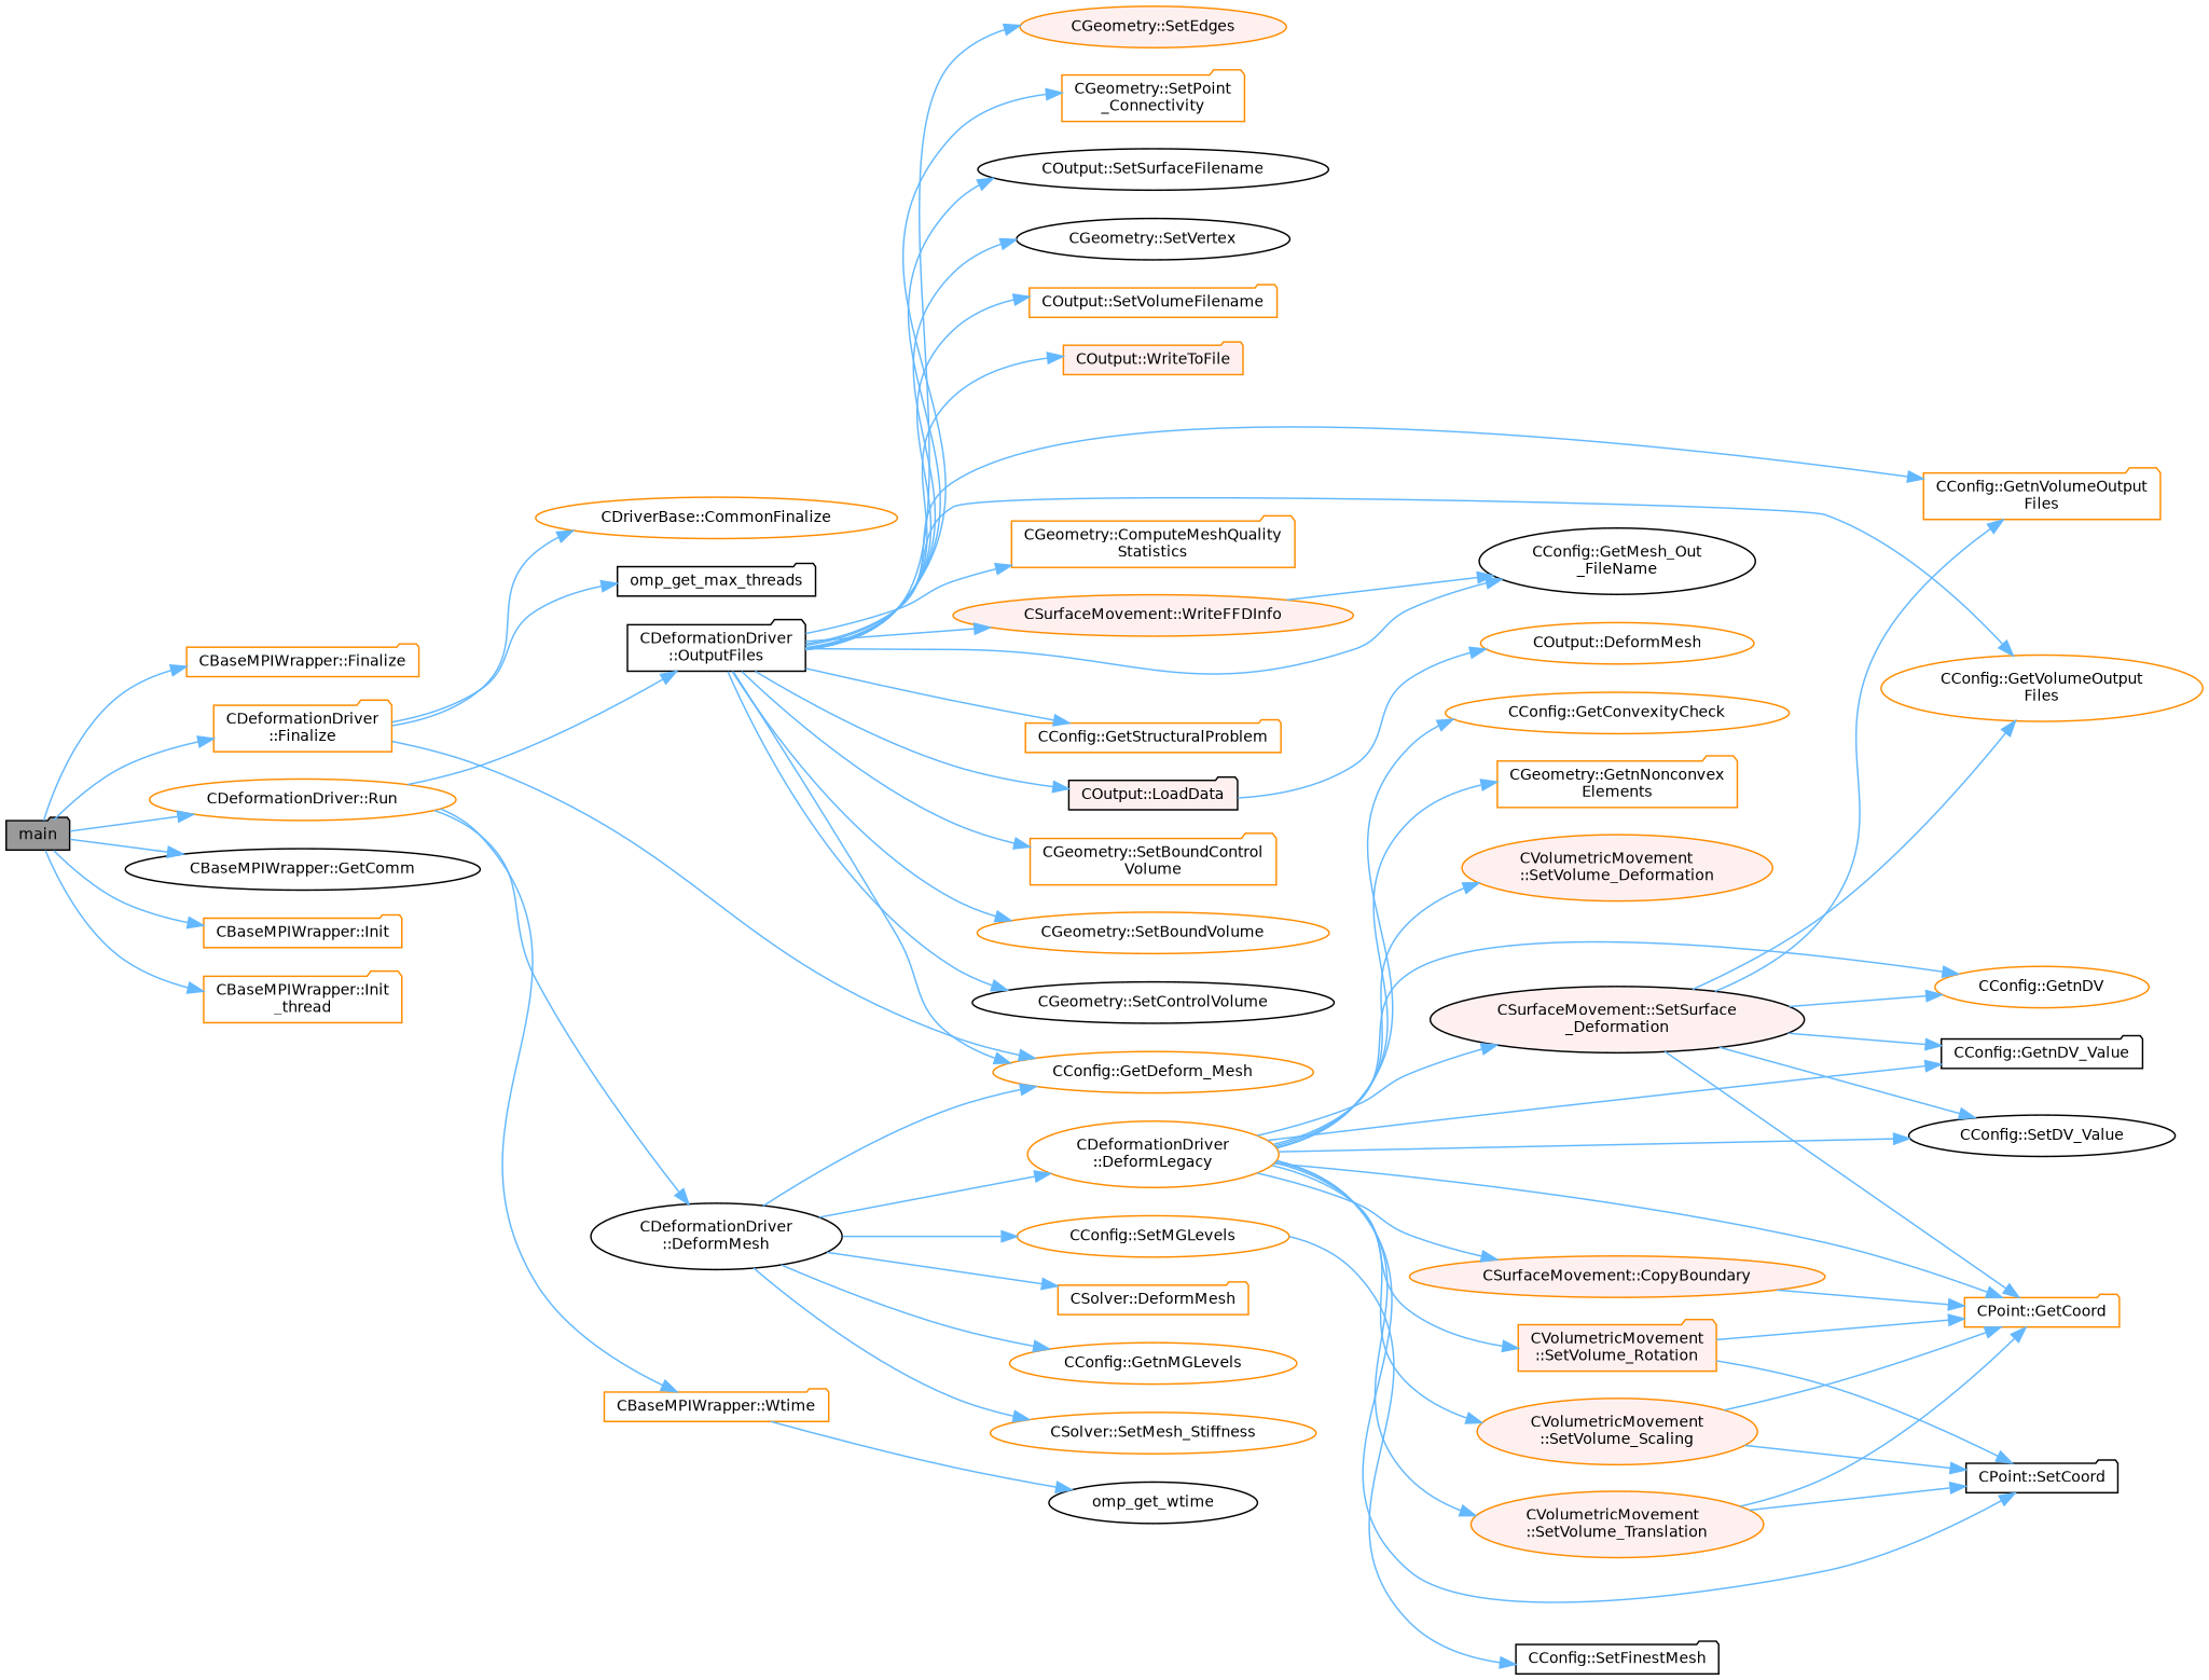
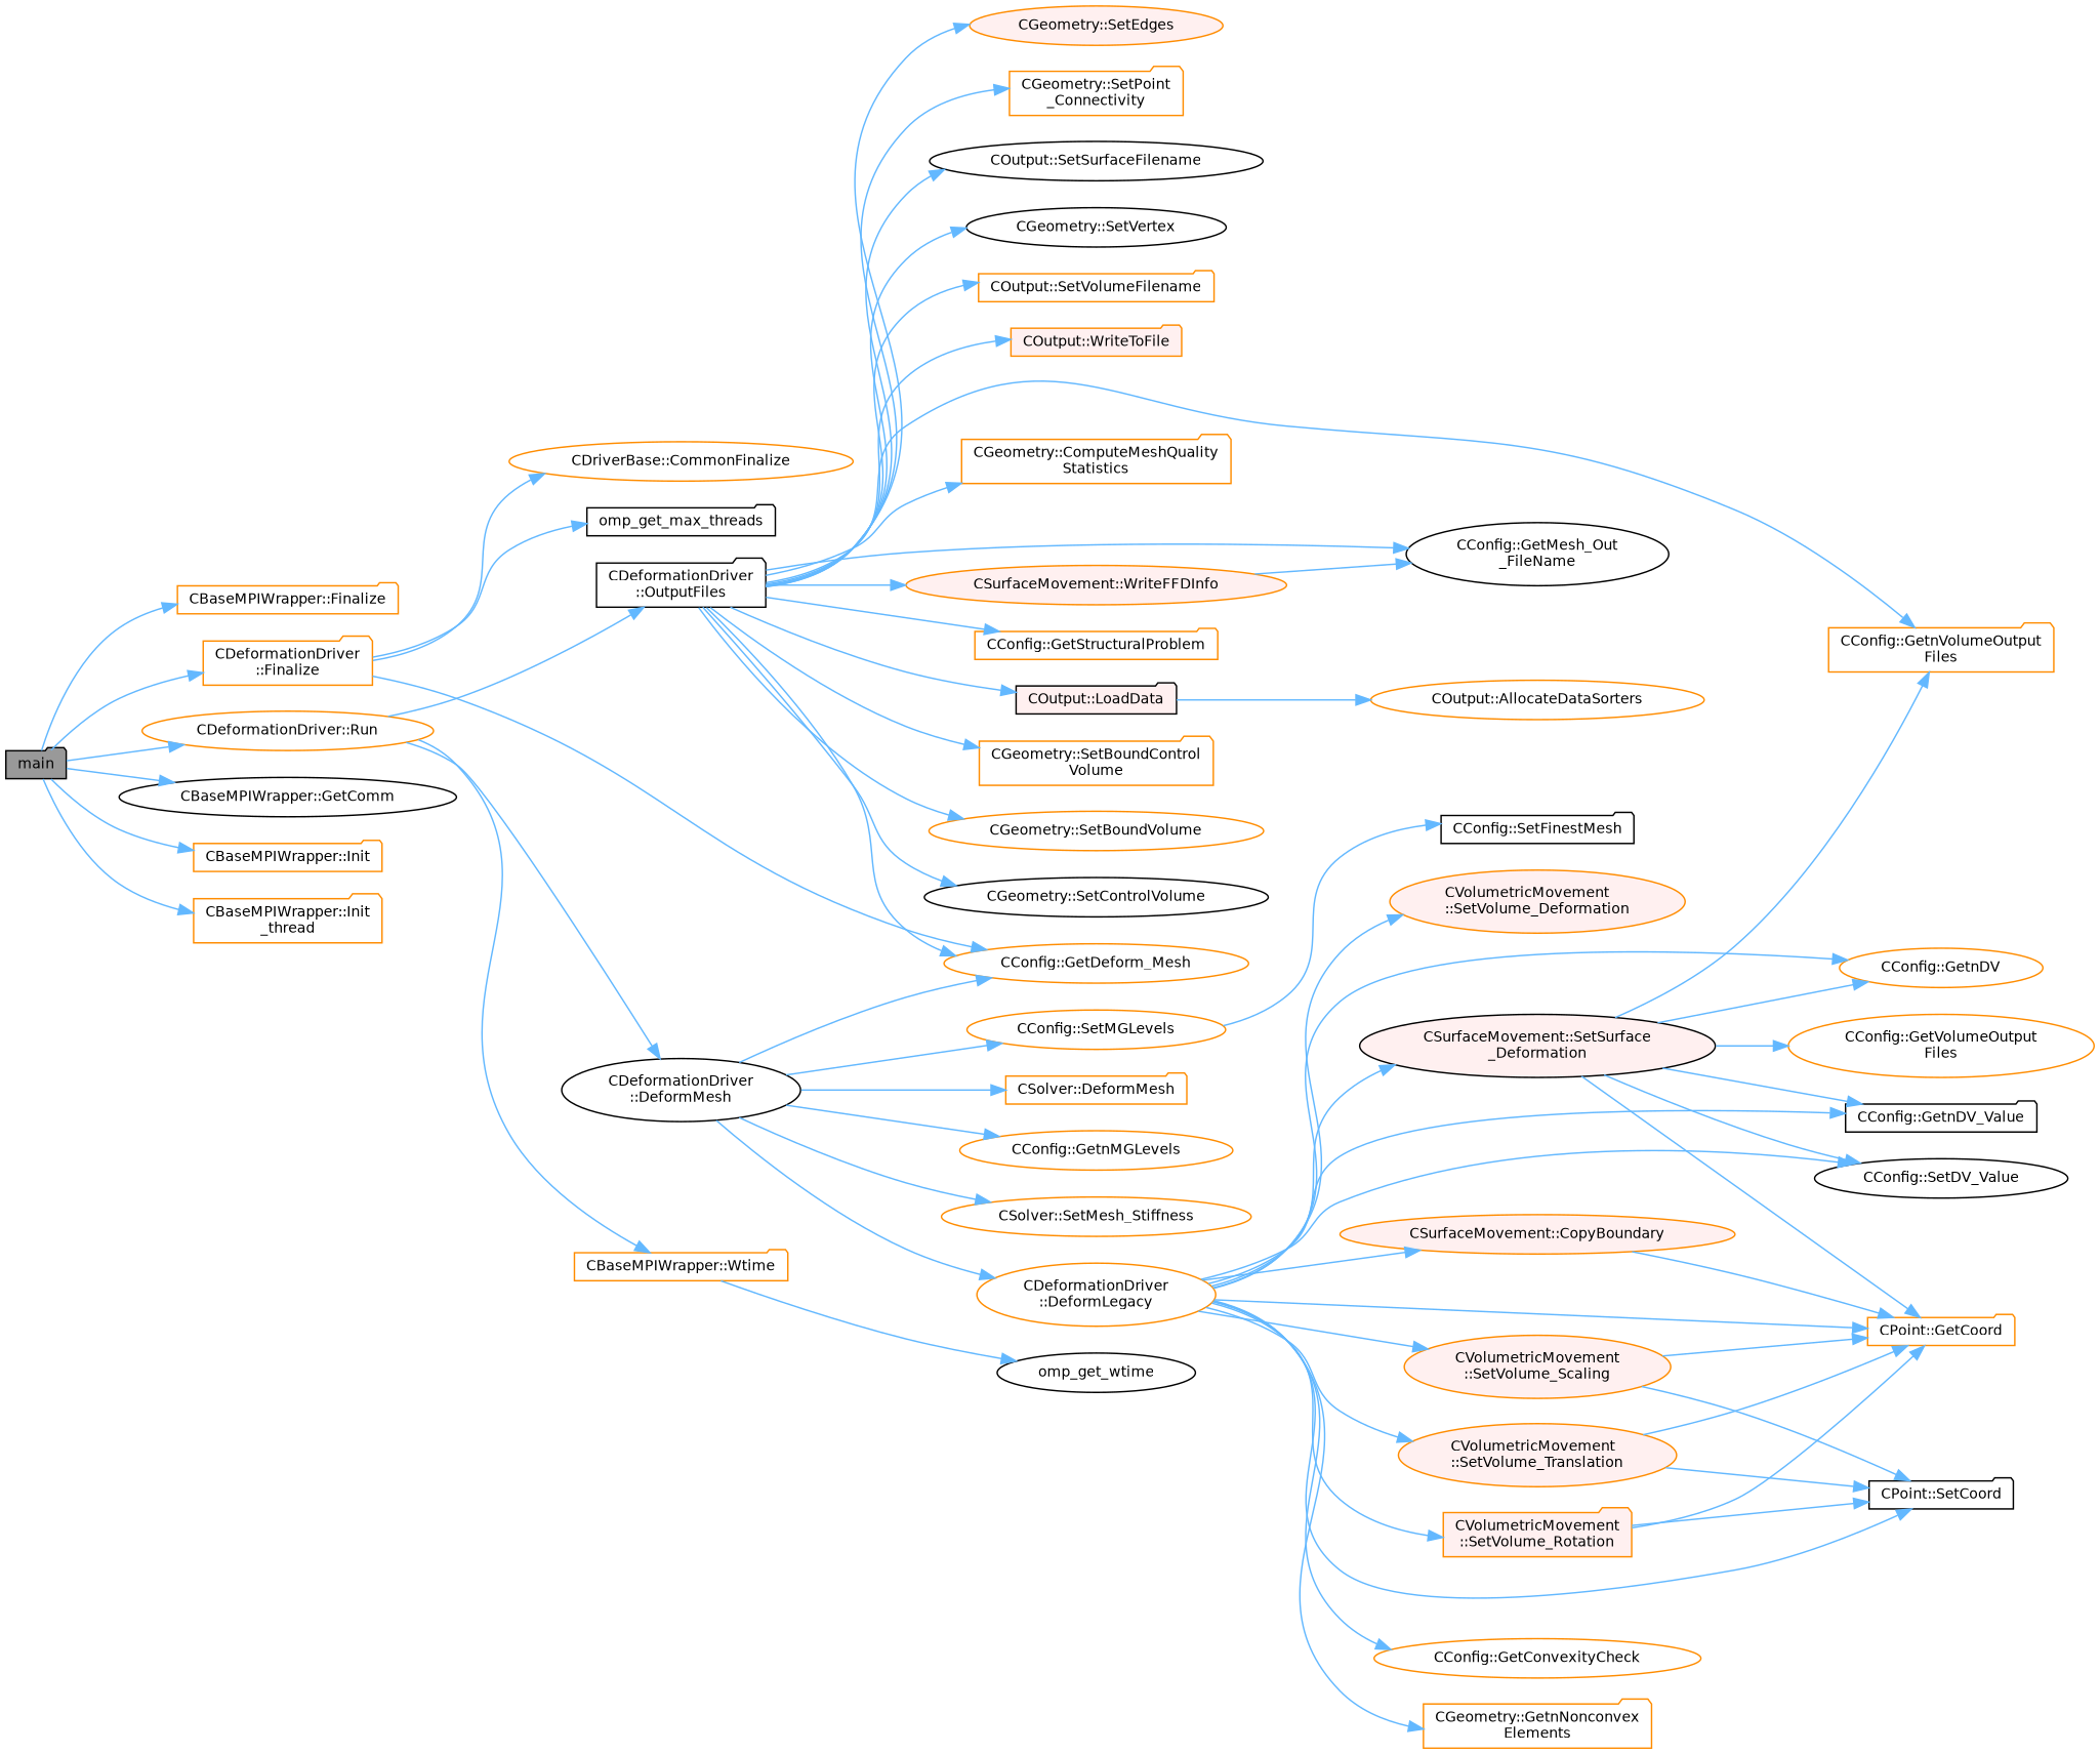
  digraph {
    rankdir=LR
    node [color=darkorange fillcolor=white fontname=Helvetica fontsize=10 shape=ellipse style=filled]
    edge [color=steelblue1 fontname=Helvetica fontsize=10 labelfontname=Helvetica labelfontsize=10 style=solid]
    n1 [color=black fillcolor=grey60 fontcolor=black height=0.2 label=main shape=folder width=0.4]
    n2 [height=0.2 label="CBaseMPIWrapper::Finalize" shape=folder width=0.4]
    n3 [height=0.2 label="CDeformationDriver\l::Finalize" shape=folder width=0.4]
    n4 [color=black height=0.2 label="CBaseMPIWrapper::GetComm" width=0.4]
    n5 [height=0.2 label="CBaseMPIWrapper::Init" shape=folder width=0.4]
    n6 [height=0.2 label="CBaseMPIWrapper::Init\l_thread" shape=folder width=0.4]
    n7 [height=0.2 label="CDeformationDriver::Run" width=0.4]
    n8 [height=0.2 label="CDriverBase::CommonFinalize" width=0.4]
    n9 [height=0.2 label="CConfig::GetDeform_Mesh" width=0.4]
    n10 [color=black height=0.2 label=omp_get_max_threads shape=folder width=0.4]
    n11 [color=black height=0.2 label="CDeformationDriver\l::DeformMesh" width=0.4]
    n12 [color=black height=0.2 label="CDeformationDriver\l::OutputFiles" shape=folder width=0.4]
    n13 [height=0.2 label="CBaseMPIWrapper::Wtime" shape=folder width=0.4]
    n14 [height=0.2 label="CDeformationDriver\l::DeformLegacy" width=0.4]
    n15 [height=0.2 label="CSolver::DeformMesh" shape=folder width=0.4]
    n16 [height=0.2 label="CConfig::GetnMGLevels" width=0.4]
    n17 [height=0.2 label="CSolver::SetMesh_Stiffness" width=0.4]
    n18 [height=0.2 label="CConfig::SetMGLevels" width=0.4]
    n19 [height=0.2 label="CConfig::GetnVolumeOutput\lFiles" shape=folder width=0.4]
    n20 [height=0.2 label="CConfig::GetVolumeOutput\lFiles" width=0.4]
    n21 [height=0.2 label="CGeometry::ComputeMeshQuality\lStatistics" shape=folder width=0.4]
    n22 [color=black height=0.2 label="CConfig::GetMesh_Out\l_FileName" width=0.4]
    n23 [height=0.2 label="CConfig::GetStructuralProblem" shape=folder width=0.4]
    n24 [color=black fillcolor="#FFF0F0" height=0.2 label="COutput::LoadData" shape=folder width=0.4]
    n25 [height=0.2 label="CGeometry::SetBoundControl\lVolume" shape=folder width=0.4]
    n26 [height=0.2 label="CGeometry::SetBoundVolume" width=0.4]
    n27 [color=black height=0.2 label="CGeometry::SetControlVolume" width=0.4]
    n28 [fillcolor="#FFF0F0" height=0.2 label="CGeometry::SetEdges" width=0.4]
    n29 [height=0.2 label="CGeometry::SetPoint\l_Connectivity" shape=folder width=0.4]
    n30 [color=black height=0.2 label="COutput::SetSurfaceFilename" width=0.4]
    n31 [color=black height=0.2 label="CGeometry::SetVertex" width=0.4]
    n32 [height=0.2 label="COutput::SetVolumeFilename" shape=folder width=0.4]
    n33 [fillcolor="#FFF0F0" height=0.2 label="CSurfaceMovement::WriteFFDInfo" width=0.4]
    n34 [fillcolor="#FFF0F0" height=0.2 label="COutput::WriteToFile" shape=folder width=0.4]
    n35 [color=black height=0.2 label=omp_get_wtime width=0.4]
    n36 [fillcolor="#FFF0F0" height=0.2 label="CSurfaceMovement::CopyBoundary" width=0.4]
    n37 [height=0.2 label="CPoint::GetCoord" shape=folder width=0.4]
    n38 [height=0.2 label="CConfig::GetConvexityCheck" width=0.4]
    n39 [height=0.2 label="CConfig::GetnDV" width=0.4]
    n40 [color=black height=0.2 label="CConfig::GetnDV_Value" shape=folder width=0.4]
    n41 [height=0.2 label="CGeometry::GetnNonconvex\lElements" shape=folder width=0.4]
    n42 [color=black height=0.2 label="CPoint::SetCoord" shape=folder width=0.4]
    n43 [color=black height=0.2 label="CConfig::SetDV_Value" width=0.4]
    n44 [color=black fillcolor="#FFF0F0" height=0.2 label="CSurfaceMovement::SetSurface\l_Deformation" width=0.4]
    n45 [fillcolor="#FFF0F0" height=0.2 label="CVolumetricMovement\l::SetVolume_Deformation" width=0.4]
    n46 [fillcolor="#FFF0F0" height=0.2 label="CVolumetricMovement\l::SetVolume_Rotation" shape=folder width=0.4]
    n47 [fillcolor="#FFF0F0" height=0.2 label="CVolumetricMovement\l::SetVolume_Scaling" width=0.4]
    n48 [fillcolor="#FFF0F0" height=0.2 label="CVolumetricMovement\l::SetVolume_Translation" width=0.4]
    n49 [color=black height=0.2 label="CConfig::SetFinestMesh" shape=folder width=0.4]
-   n50 [height=0.2 label="COutput::DeformMesh" width=0.4]
+   n50 [height=0.2 label="COutput::AllocateDataSorters" width=0.4]
    n1 -> n2
    n1 -> n3
    n1 -> n4
    n1 -> n5
    n1 -> n6
    n1 -> n7
    n3 -> n8
    n3 -> n9
    n3 -> n10
    n7 -> n11
    n7 -> n12
    n7 -> n13
    n11 -> n9
    n11 -> n14
    n11 -> n15
    n11 -> n16
    n11 -> n17
    n11 -> n18
    n12 -> n9
    n12 -> n19
-   n12 -> n20
    n12 -> n21
    n12 -> n22
    n12 -> n23
    n12 -> n24
    n12 -> n25
    n12 -> n26
    n12 -> n27
    n12 -> n28
    n12 -> n29
    n12 -> n30
    n12 -> n31
    n12 -> n32
    n12 -> n33
    n12 -> n34
    n13 -> n35
    n14 -> n36
    n14 -> n37
    n14 -> n38
    n14 -> n39
    n14 -> n40
    n14 -> n41
    n14 -> n42
    n14 -> n43
    n14 -> n44
    n14 -> n45
    n14 -> n46
    n14 -> n47
    n14 -> n48
    n18 -> n49
    n24 -> n50
    n33 -> n22
    n36 -> n37
    n44 -> n19
    n44 -> n20
    n44 -> n37
    n44 -> n39
    n44 -> n40
    n44 -> n43
    n46 -> n37
    n46 -> n42
    n47 -> n37
    n47 -> n42
    n48 -> n37
    n48 -> n42
  }
